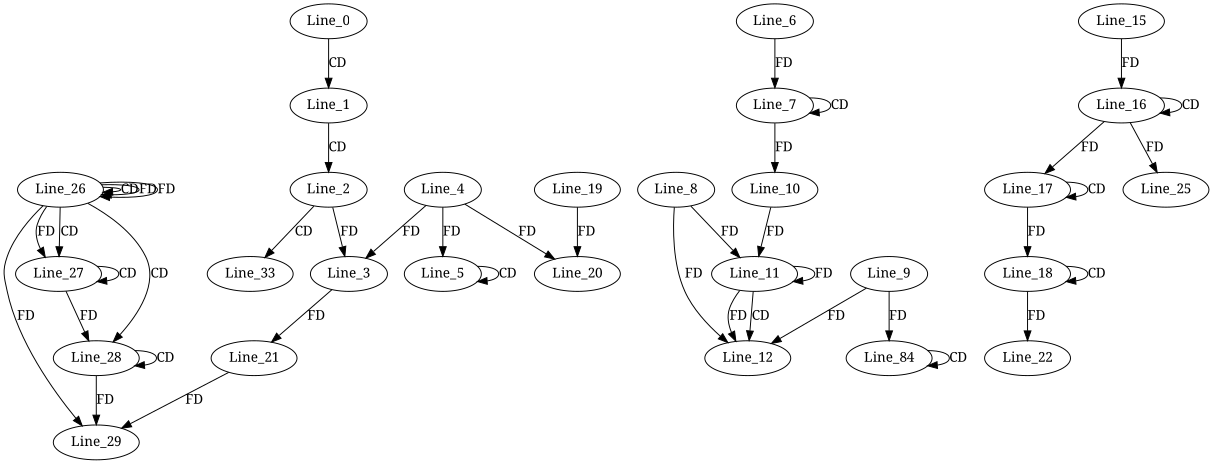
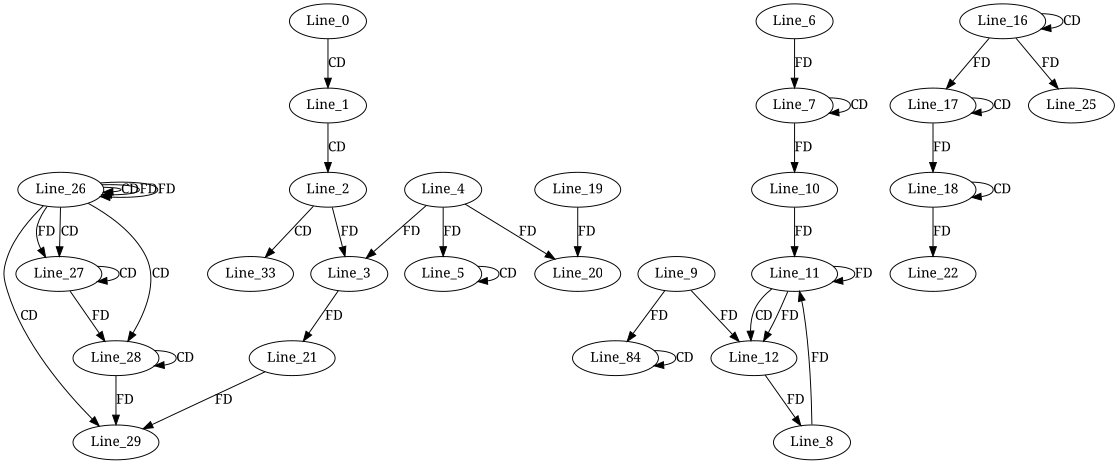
  digraph {
    fontname="Noto Serif"
    node [fontname="Noto Serif"]
    edge [fontname="Noto Serif"]
    Line_0
    Line_1
    Line_2
    Line_3
    Line_33
    Line_21
    Line_4
    Line_5
    Line_20
    Line_29
    Line_7
    Line_10
    Line_11
    Line_6
    Line_12
    Line_8
    Line_9
    n18 [label=Line_84]
    Line_16
    Line_17
    Line_25
    Line_18
-   Line_15
    Line_22
    Line_19
    Line_26
    Line_27
    Line_28
    Line_0 -> Line_1 [label=CD]
    Line_1 -> Line_2 [label=CD]
    Line_2 -> Line_3 [label=FD]
    Line_2 -> Line_33 [label=CD]
    Line_3 -> Line_21 [label=FD]
    Line_21 -> Line_29 [label=FD]
    Line_4 -> Line_3 [label=FD]
    Line_4 -> Line_5 [label=FD]
    Line_4 -> Line_20 [label=FD]
    Line_5 -> Line_5 [label=CD]
    Line_7 -> Line_7 [label=CD]
    Line_7 -> Line_10 [label=FD]
    Line_10 -> Line_11 [label=FD]
    Line_11 -> Line_11 [label=FD]
    Line_11 -> Line_12 [label=CD]
    Line_11 -> Line_12 [label=FD]
    Line_6 -> Line_7 [label=FD]
    Line_8 -> Line_11 [label=FD]
-   Line_8 -> Line_12 [label=FD]
+   Line_12 -> Line_8 [label=FD]
    Line_9 -> Line_12 [label=FD]
    Line_9 -> n18 [label=FD]
    n18 -> n18 [label=CD]
    Line_16 -> Line_16 [label=CD]
    Line_16 -> Line_17 [label=FD]
    Line_16 -> Line_25 [label=FD]
    Line_17 -> Line_17 [label=CD]
    Line_17 -> Line_18 [label=FD]
    Line_18 -> Line_18 [label=CD]
    Line_18 -> Line_22 [label=FD]
-   Line_15 -> Line_16 [label=FD]
    Line_19 -> Line_20 [label=FD]
-   Line_26 -> Line_29 [label=FD]
+   Line_26 -> Line_29 [label=CD]
    Line_26 -> Line_26 [label=CD]
    Line_26 -> Line_26 [label=FD]
    Line_26 -> Line_26 [label=FD]
    Line_26 -> Line_27 [label=CD]
    Line_26 -> Line_27 [label=FD]
    Line_26 -> Line_28 [label=CD]
    Line_27 -> Line_27 [label=CD]
    Line_27 -> Line_28 [label=FD]
    Line_28 -> Line_29 [label=FD]
    Line_28 -> Line_28 [label=CD]
  }
